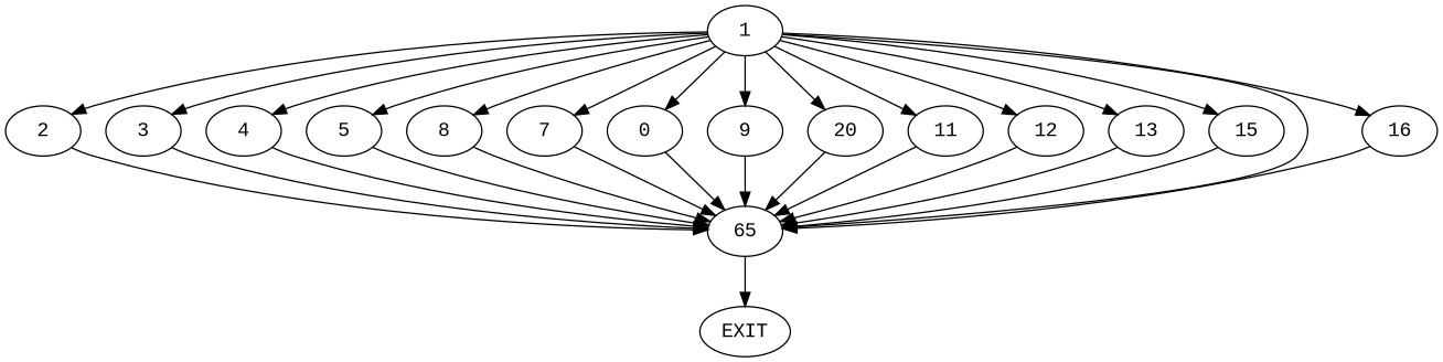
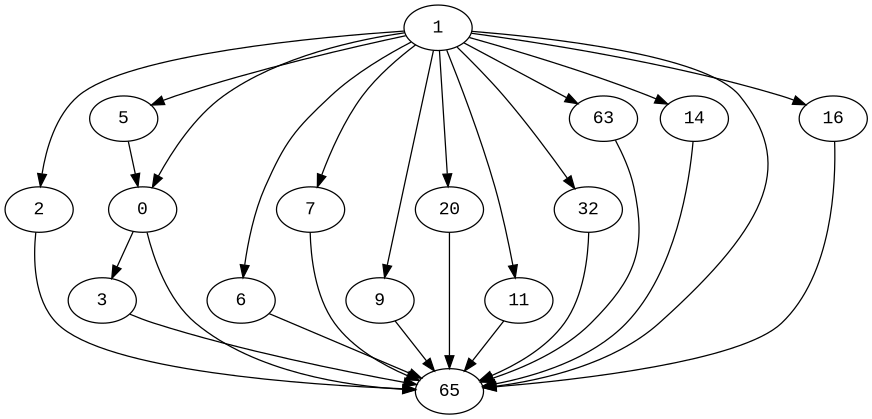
  digraph {
    fontname="Liberation Mono"
    node [fontname="Liberation Mono"]
    edge [fontname="Liberation Mono"]
    1
    2
    3
-   4
    5
-   6 [label=8]
+   6
    7
    n8 [label=0]
    9
    n10 [label=20]
    11
-   12
-   13
-   14 [label=15]
+   12 [label=32]
+   13 [label=63]
+   14
    n15 [label=65]
    16
-   n17 [label=EXIT]
    1 -> 2
-   1 -> 3
-   1 -> 4
+   n8 -> 3
    1 -> 5
    1 -> 6
    1 -> 7
    1 -> n8
    1 -> 9
    1 -> n10
    1 -> 11
    1 -> 12
    1 -> 13
    1 -> 14
    1 -> n15
    1 -> 16
    2 -> n15
    3 -> n15
-   4 -> n15
-   5 -> n15
+   5 -> n8
    6 -> n15
    7 -> n15
    n8 -> n15
    9 -> n15
    n10 -> n15
    11 -> n15
    12 -> n15
    13 -> n15
    14 -> n15
-   n15 -> n17
    16 -> n15
  }
